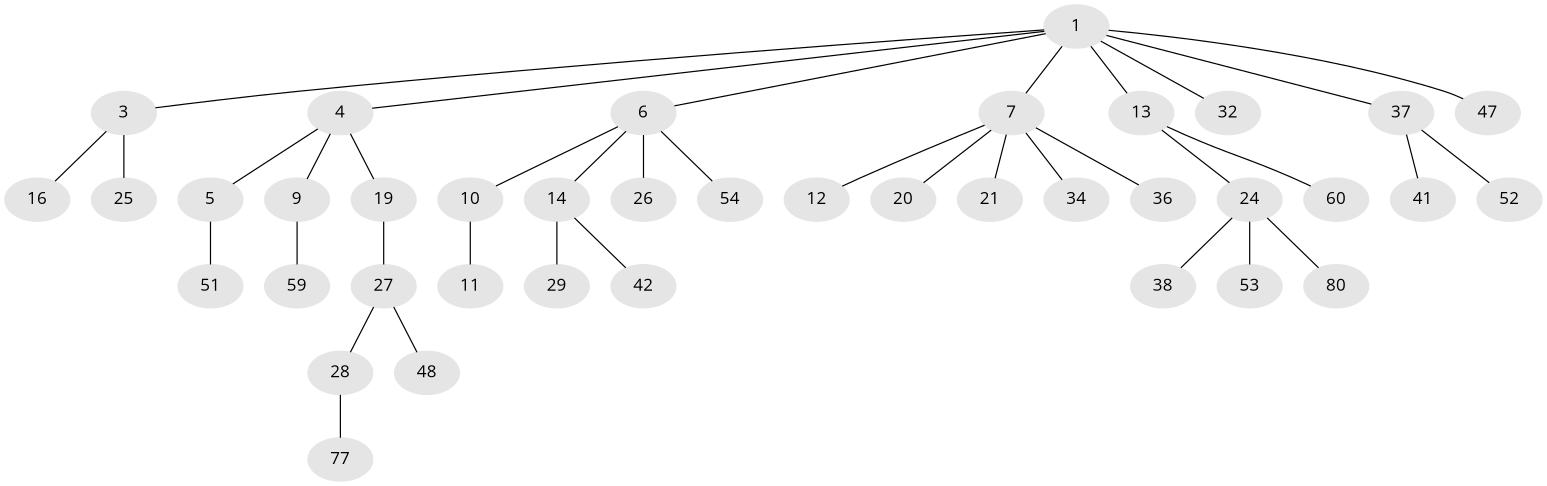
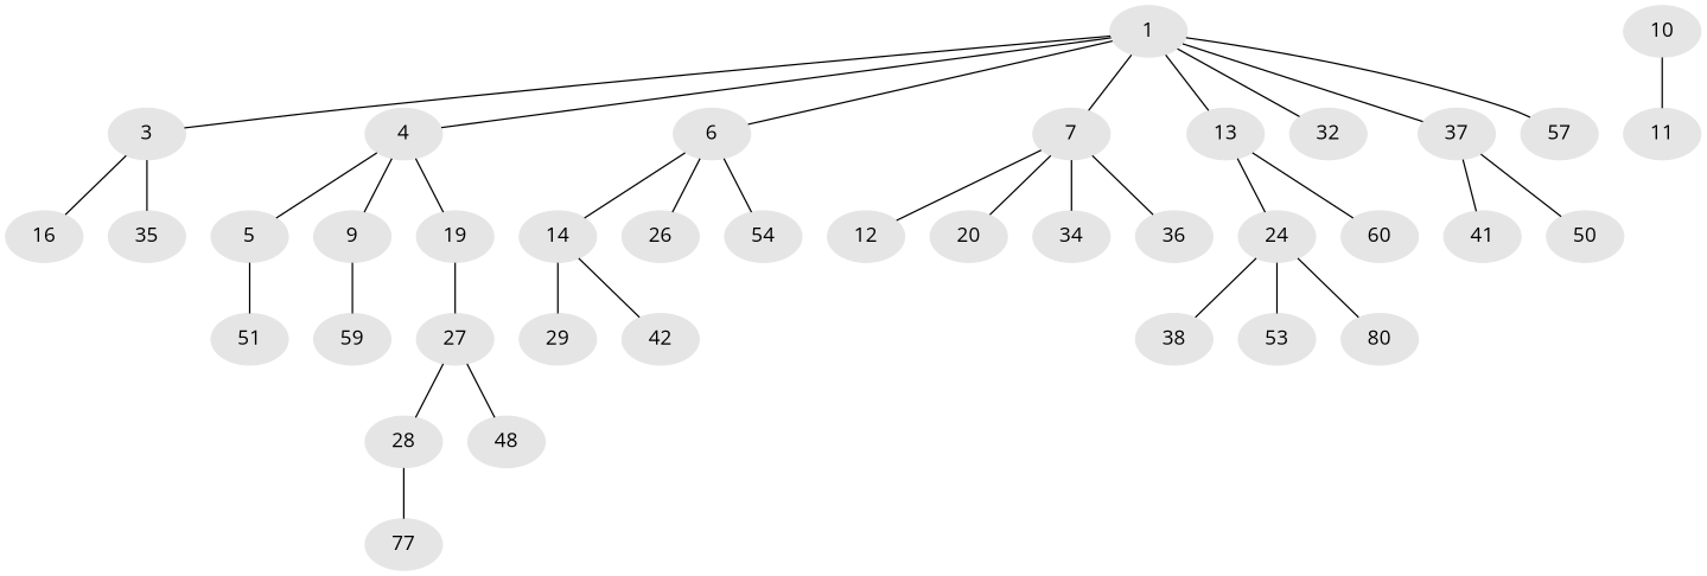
  graph {
    fontname="Open Sans"
    node [color=gray90 fontname="Open Sans" style=filled]
    edge [fontname="Open Sans"]
    1 [super="+2"]
    3 [super="+67+15"]
    4
    6 [super="+33"]
    7 [super="+8"]
    13 [super="+64+76+18"]
    32 [super="+44"]
    37 [super="+63+79"]
-   57 [label=47]
+   57
    16
-   25 [super="+73"]
+   25 [super="+73" label=35]
    5
    9 [super="+45"]
    19
    10
    14 [super="+47+17"]
    26
    54
    12 [super="+49"]
    20 [super="+23"]
-   21 [super="+22+39"]
    34
    36 [super="+38"]
    24 [super="+35"]
    60
    41
-   50 [label=52]
+   50
    51
    59
    27
    11 [super="+61+40+30"]
    29
    42
    n34 [label=38]
    53
    80
    28 [super="+46+74"]
    48 [super="+52"]
    77
    1 -- 3
    1 -- 4
    1 -- 6
    1 -- 7
    1 -- 13
    1 -- 32
    1 -- 37
    1 -- 57
    3 -- 16
    3 -- 25
    4 -- 5
    4 -- 9
    4 -- 19
-   6 -- 10
    6 -- 14
    6 -- 26
    6 -- 54
    7 -- 12
    7 -- 20
-   7 -- 21
    7 -- 34
    7 -- 36
    13 -- 24
    13 -- 60
    37 -- 41
    37 -- 50
    5 -- 51
    9 -- 59
    19 -- 27
    10 -- 11
    14 -- 29
    14 -- 42
    24 -- n34
    24 -- 53
    24 -- 80
    27 -- 28
    27 -- 48
    28 -- 77
  }
